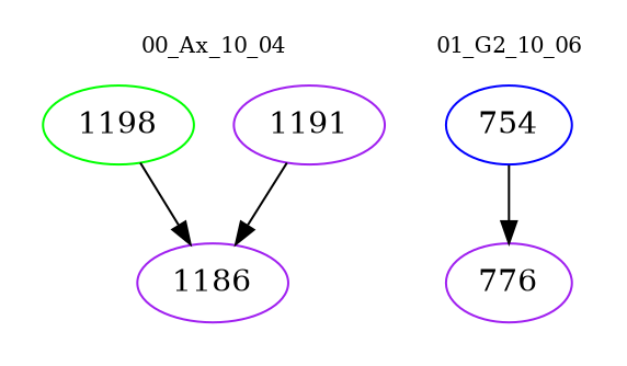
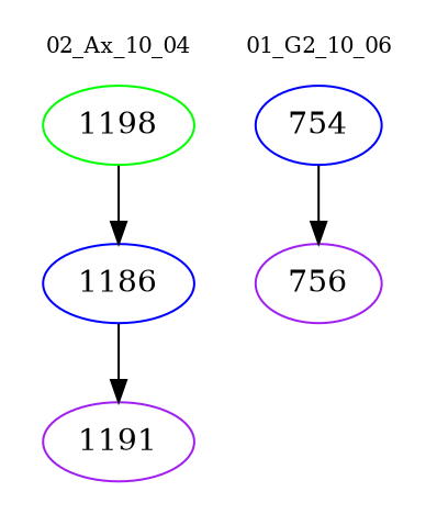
  digraph {
    node [color=blue]
    edge [color=black]
-   n1 [color=purple label=1186]
+   n1 [label=1186]
    n2 [color=purple label=1191]
    n3 [color=green label=1198]
    n4 [label=754]
-   n5 [color=purple label=776]
+   n5 [color=purple label=756]
    subgraph cluster_1 {
      color=white
      fontsize=10
-     label="00_Ax_10_04"
+     label="02_Ax_10_04"
      n1
      n2
      n3
    }
    subgraph cluster_2 {
      color=white
      fontsize=10
      label="01_G2_10_06"
      n4
      n5
    }
-   n2 -> n1
+   n1 -> n2
    n3 -> n1
    n4 -> n5
  }
